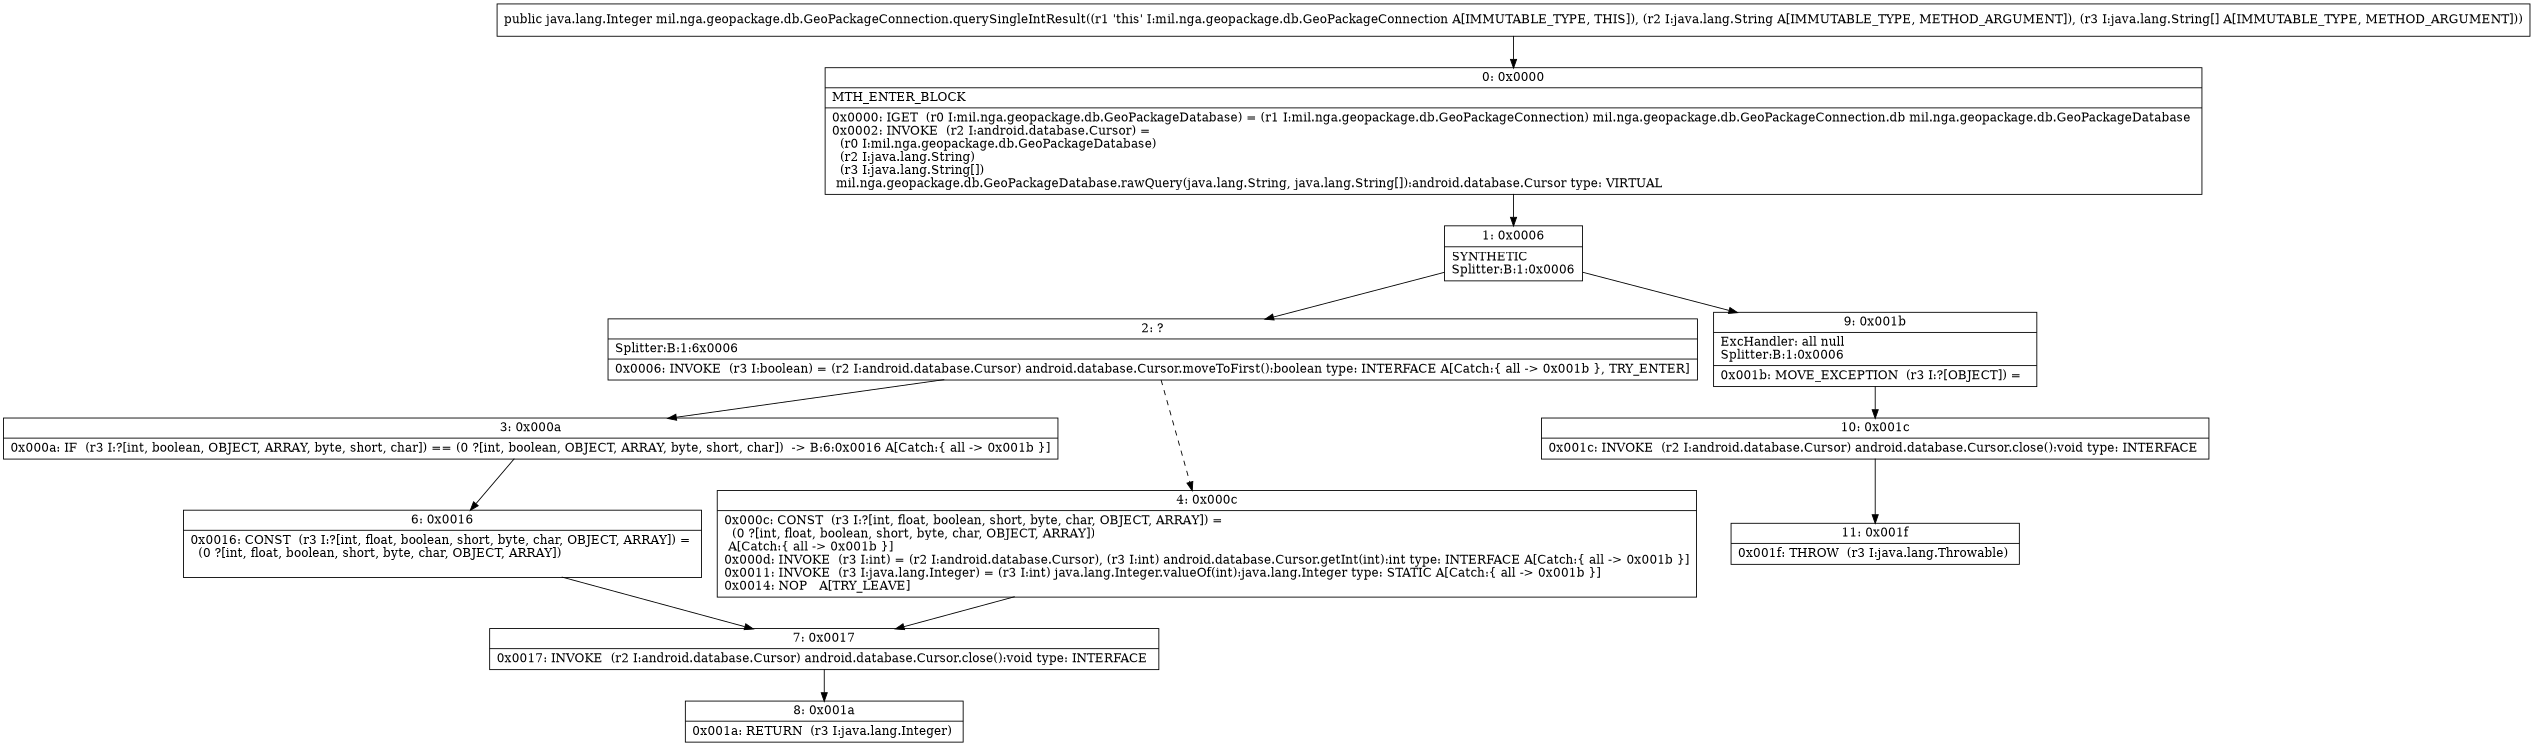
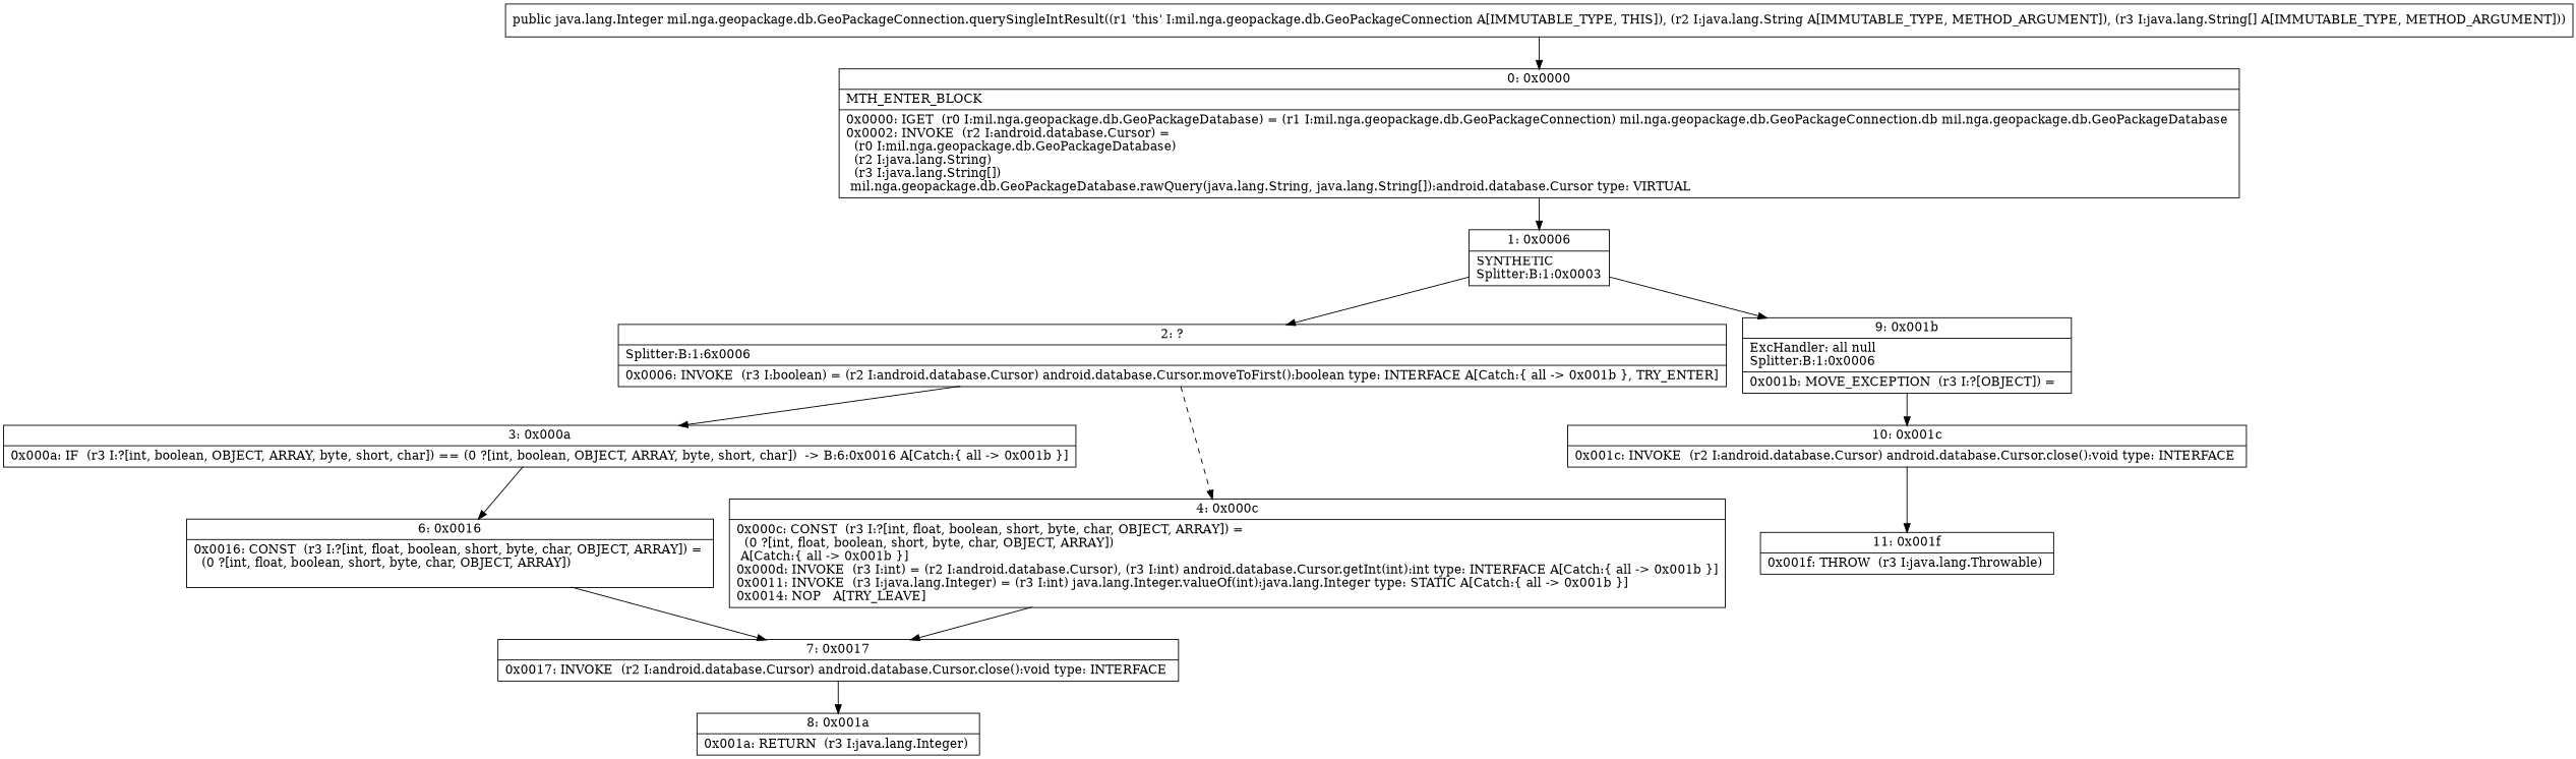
  digraph {
    node [shape=record]
    n1 [label="{0\:\ 0x0000|MTH_ENTER_BLOCK\l|0x0000: IGET  (r0 I:mil.nga.geopackage.db.GeoPackageDatabase) = (r1 I:mil.nga.geopackage.db.GeoPackageConnection) mil.nga.geopackage.db.GeoPackageConnection.db mil.nga.geopackage.db.GeoPackageDatabase \l0x0002: INVOKE  (r2 I:android.database.Cursor) = \l  (r0 I:mil.nga.geopackage.db.GeoPackageDatabase)\l  (r2 I:java.lang.String)\l  (r3 I:java.lang.String[])\l mil.nga.geopackage.db.GeoPackageDatabase.rawQuery(java.lang.String, java.lang.String[]):android.database.Cursor type: VIRTUAL \l}"]
-   n2 [label="{1\:\ 0x0006|SYNTHETIC\lSplitter:B:1:0x0006\l}"]
+   n2 [label="{1\:\ 0x0006|SYNTHETIC\lSplitter:B:1:0x0003\l}"]
    n3 [label="{2\:\ ?|Splitter:B:1:6x0006\l|0x0006: INVOKE  (r3 I:boolean) = (r2 I:android.database.Cursor) android.database.Cursor.moveToFirst():boolean type: INTERFACE A[Catch:\{ all \-\> 0x001b \}, TRY_ENTER]\l}"]
    n4 [label="{9\:\ 0x001b|ExcHandler: all null\lSplitter:B:1:0x0006\l|0x001b: MOVE_EXCEPTION  (r3 I:?[OBJECT]) =  \l}"]
    n5 [label="{3\:\ 0x000a|0x000a: IF  (r3 I:?[int, boolean, OBJECT, ARRAY, byte, short, char]) == (0 ?[int, boolean, OBJECT, ARRAY, byte, short, char])  \-\> B:6:0x0016 A[Catch:\{ all \-\> 0x001b \}]\l}"]
    n6 [label="{4\:\ 0x000c|0x000c: CONST  (r3 I:?[int, float, boolean, short, byte, char, OBJECT, ARRAY]) = \l  (0 ?[int, float, boolean, short, byte, char, OBJECT, ARRAY])\l A[Catch:\{ all \-\> 0x001b \}]\l0x000d: INVOKE  (r3 I:int) = (r2 I:android.database.Cursor), (r3 I:int) android.database.Cursor.getInt(int):int type: INTERFACE A[Catch:\{ all \-\> 0x001b \}]\l0x0011: INVOKE  (r3 I:java.lang.Integer) = (r3 I:int) java.lang.Integer.valueOf(int):java.lang.Integer type: STATIC A[Catch:\{ all \-\> 0x001b \}]\l0x0014: NOP   A[TRY_LEAVE]\l}"]
    n7 [label="{10\:\ 0x001c|0x001c: INVOKE  (r2 I:android.database.Cursor) android.database.Cursor.close():void type: INTERFACE \l}"]
    n8 [label="{6\:\ 0x0016|0x0016: CONST  (r3 I:?[int, float, boolean, short, byte, char, OBJECT, ARRAY]) = \l  (0 ?[int, float, boolean, short, byte, char, OBJECT, ARRAY])\l \l}"]
    n9 [label="{7\:\ 0x0017|0x0017: INVOKE  (r2 I:android.database.Cursor) android.database.Cursor.close():void type: INTERFACE \l}"]
    n10 [label="{8\:\ 0x001a|0x001a: RETURN  (r3 I:java.lang.Integer) \l}"]
    n11 [label="{11\:\ 0x001f|0x001f: THROW  (r3 I:java.lang.Throwable) \l}"]
    n12 [label="{public java.lang.Integer mil.nga.geopackage.db.GeoPackageConnection.querySingleIntResult((r1 'this' I:mil.nga.geopackage.db.GeoPackageConnection A[IMMUTABLE_TYPE, THIS]), (r2 I:java.lang.String A[IMMUTABLE_TYPE, METHOD_ARGUMENT]), (r3 I:java.lang.String[] A[IMMUTABLE_TYPE, METHOD_ARGUMENT])) }"]
    n1 -> n2
    n2 -> n3
    n2 -> n4
    n3 -> n5
    n3 -> n6 [style=dashed]
    n4 -> n7
    n5 -> n8
    n6 -> n9
    n7 -> n11
    n8 -> n9
    n9 -> n10
    n12 -> n1
  }
